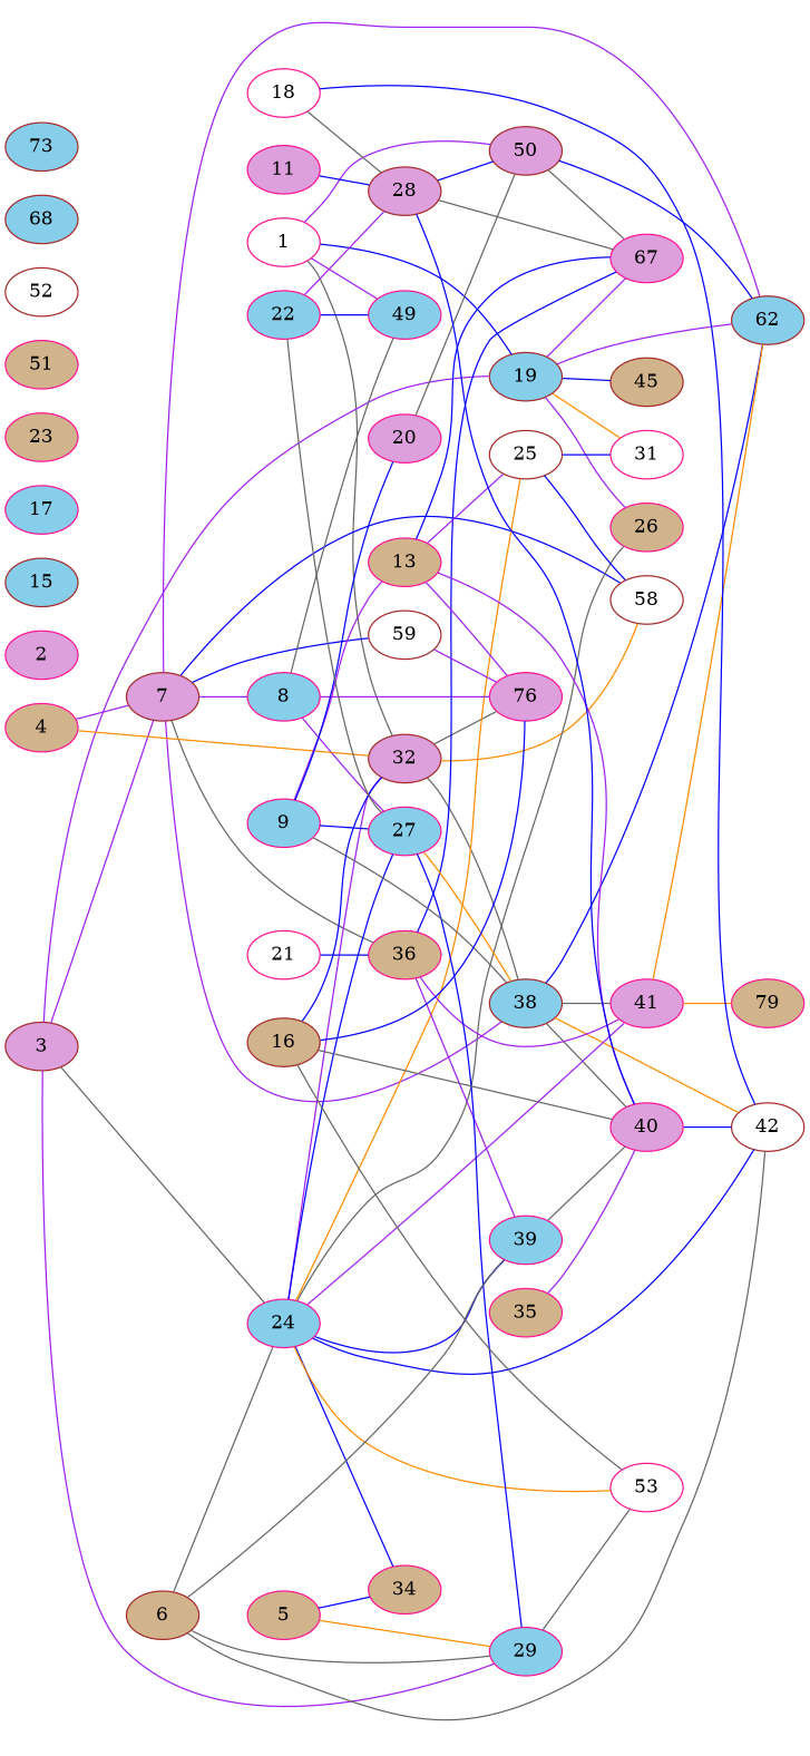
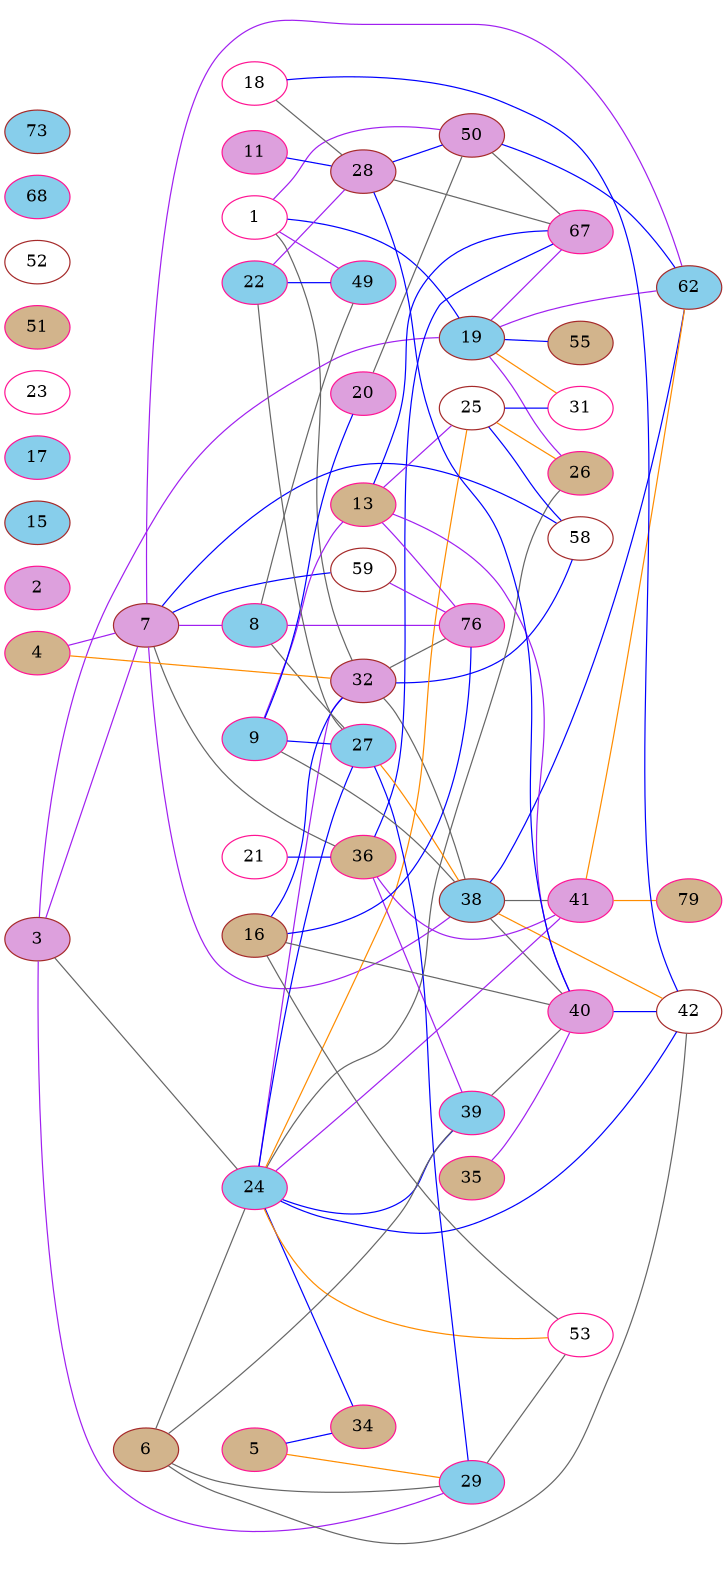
  graph {
    rankdir=LR
    node [color=deeppink fillcolor=skyblue style=filled]
    edge [color=blue]
    1 [fillcolor=white super="+14"]
    19 [color=brown super="+71"]
    32 [color=brown fillcolor=plum super="+78"]
    49 [super="+56"]
    50 [color=brown fillcolor=plum super="+63"]
    62 [color=brown super="+74"]
    67 [fillcolor=plum super="+72"]
    26 [fillcolor=tan super="+61"]
    31 [fillcolor=white super="+64"]
-   45 [color=brown fillcolor=tan]
+   45 [color=brown fillcolor=tan label=55]
    38 [color=brown super="+44"]
    58 [color=brown fillcolor=white]
    76 [fillcolor=plum]
    2 [fillcolor=plum]
    3 [color=brown fillcolor=plum super="+12"]
    7 [color=brown fillcolor=plum super="+10"]
    24 [super="+77"]
    29 [super="+75"]
    8
    36 [fillcolor=tan super="+47"]
    59 [color=brown fillcolor=white]
    34 [fillcolor=tan super="+43"]
    39 [super="+55"]
    42 [color=brown fillcolor=white super="+66"]
    27 [super="+30"]
    25 [color=brown fillcolor=white super="+57"]
    53 [fillcolor=white super="+70"]
    41 [fillcolor=plum super="+65"]
    4 [fillcolor=tan]
    5 [fillcolor=tan super="+33"]
    6 [color=brown fillcolor=tan super="+37"]
    40 [fillcolor=plum super="+69"]
    9 [super="+48"]
    13 [fillcolor=tan super="+54"]
    20 [fillcolor=plum]
    28 [color=brown fillcolor=plum super="+60"]
    11 [fillcolor=plum]
    15 [color=brown]
    16 [color=brown fillcolor=tan super="+46"]
    17
    18 [fillcolor=white]
    21 [fillcolor=white]
    22
-   23 [fillcolor=tan]
+   23 [fillcolor=white]
    79 [fillcolor=tan]
    35 [fillcolor=tan]
    51 [fillcolor=tan]
    52 [color=brown fillcolor=white]
-   68 [color=brown]
+   68
    73 [color=brown]
    1 -- 19
    1 -- 32 [color=gray40]
    1 -- 49 [color=purple]
    1 -- 50 [color=purple]
    19 -- 62 [color=purple]
    19 -- 67 [color=purple weight=2]
    19 -- 26 [color=purple]
    19 -- 31 [color=darkorange]
    19 -- 45
    32 -- 38 [color=gray40]
-   32 -- 58 [color=darkorange]
+   32 -- 58
    32 -- 76 [color=gray40]
    50 -- 62
    50 -- 67 [color=gray40]
    38 -- 62
    38 -- 42 [color=darkorange]
    38 -- 41 [color=gray40]
    38 -- 40 [color=gray40]
    3 -- 19 [color=purple]
    3 -- 7 [color=purple]
    3 -- 24 [color=gray40]
    3 -- 29 [color=purple]
    7 -- 62 [color=purple]
    7 -- 38 [color=purple]
    7 -- 58
    7 -- 8 [color=purple]
    7 -- 36 [color=gray40]
    7 -- 59
    24 -- 32 [color=purple]
    24 -- 26 [color=gray40]
    24 -- 34
    24 -- 39
    24 -- 42
    24 -- 27
    24 -- 25 [color=darkorange]
    24 -- 53 [color=darkorange]
    24 -- 41 [color=purple]
    29 -- 53 [color=gray40]
    8 -- 49 [color=gray40]
    8 -- 76 [color=purple]
-   8 -- 27 [color=purple]
+   8 -- 27 [color=gray40]
    36 -- 67
    36 -- 39 [color=purple weight=2]
    36 -- 41 [color=purple]
    59 -- 76 [color=purple]
    39 -- 40 [color=gray40]
    27 -- 38 [color=darkorange]
    27 -- 29
+   25 -- 26 [color=darkorange]
    25 -- 31 [weight=2]
    25 -- 58
    41 -- 62 [color=darkorange]
    41 -- 79 [color=darkorange]
    4 -- 32 [color=darkorange]
    4 -- 7 [color=purple]
    5 -- 29 [color=darkorange]
    5 -- 34
    6 -- 24 [color=gray40]
    6 -- 29 [color=gray40]
    6 -- 39 [color=gray40]
    6 -- 42 [color=gray40]
    40 -- 42
    9 -- 38 [color=gray40]
    9 -- 27
    9 -- 13 [color=purple]
    9 -- 20
    13 -- 67
    13 -- 76 [color=purple]
    13 -- 25 [color=purple]
    13 -- 40 [color=purple]
    20 -- 50 [color=gray40]
    28 -- 50
    28 -- 67 [color=gray40]
    28 -- 40
    11 -- 28
    16 -- 32
    16 -- 76
    16 -- 53 [color=gray40]
    16 -- 40 [color=gray40]
    18 -- 42
    18 -- 28 [color=gray40]
    21 -- 36
    22 -- 49
    22 -- 27 [color=gray40]
    22 -- 28 [color=purple]
    35 -- 40 [color=purple]
  }
